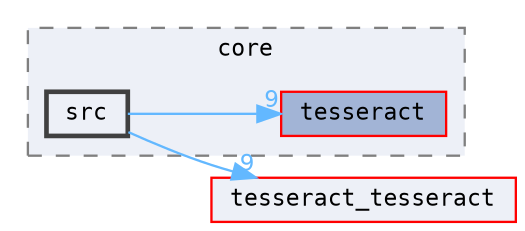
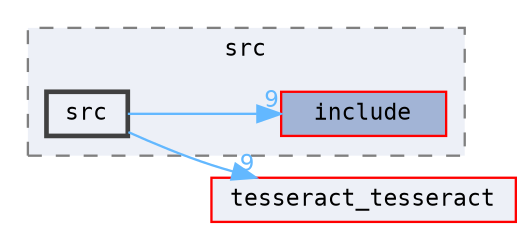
  digraph {
    compound=true
    fontname="DejaVu Sans Mono"
    rankdir=LR
    node [color=red fillcolor="#edf0f7" fontname="DejaVu Sans Mono" fontsize=10 shape=box style=filled]
    edge [color=steelblue1 fontcolor=steelblue1 fontname="DejaVu Sans Mono" fontsize=10 headlabel=9 labeldistance=1.5 labelfontname=Helvetica labelfontsize=10]
-   n1 [fillcolor="#a2b4d6" height=0.2 label=tesseract width=0.4]
+   n1 [fillcolor="#a2b4d6" height=0.2 label=include width=0.4]
    n2 [color=grey25 height=0.2 label=src style="filled,bold" width=0.4]
    n3 [height=0.2 label=tesseract_tesseract width=0.4]
    subgraph cluster_1 {
      bgcolor="#edf0f7"
      fontsize=10
-     label=core
+     label=src
      pencolor=grey50
      style="filled,dashed"
      n1
      n2
    }
    n2 -> n1
    n2 -> n3
  }
